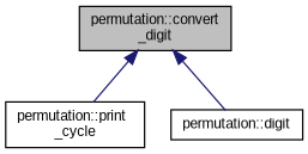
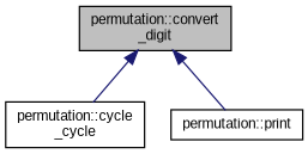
  digraph {
    fontname="Liberation Sans"
    rankdir=TB
    node [color=black fillcolor=white fontname="Liberation Sans" fontsize=10 shape=record style=filled]
    edge [color=midnightblue dir=back fontname="Liberation Sans" fontsize=10 labelfontname=Helvetica labelfontsize=10 style=solid]
    n1 [fillcolor=grey75 fontcolor=black height=0.2 label="permutation::convert\l_digit" width=0.4]
-   n2 [height=0.2 label="permutation::print\l_cycle" width=0.4]
-   n3 [height=0.2 label="permutation::digit" width=0.4]
+   n2 [height=0.2 label="permutation::cycle\l_cycle" width=0.4]
+   n3 [height=0.2 label="permutation::print" width=0.4]
    n1 -> n2
    n1 -> n3
  }
